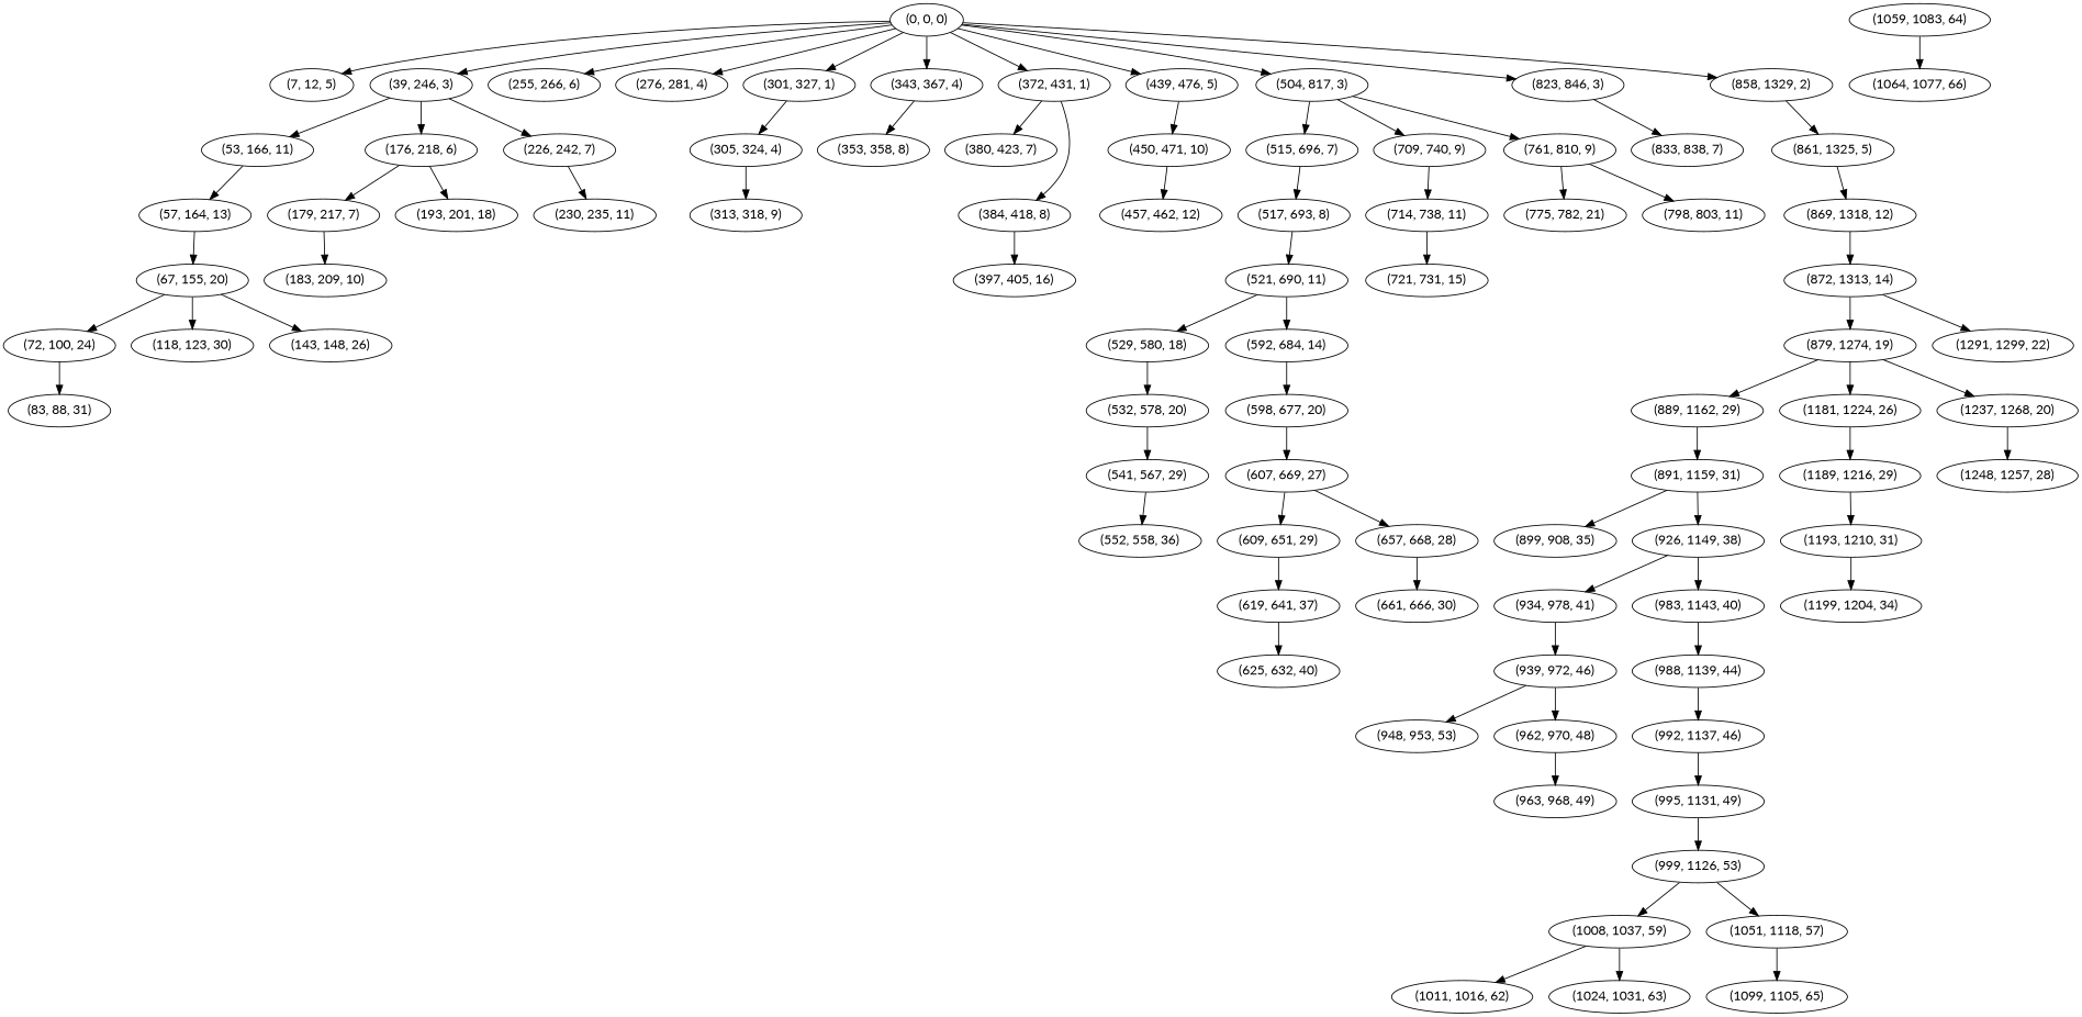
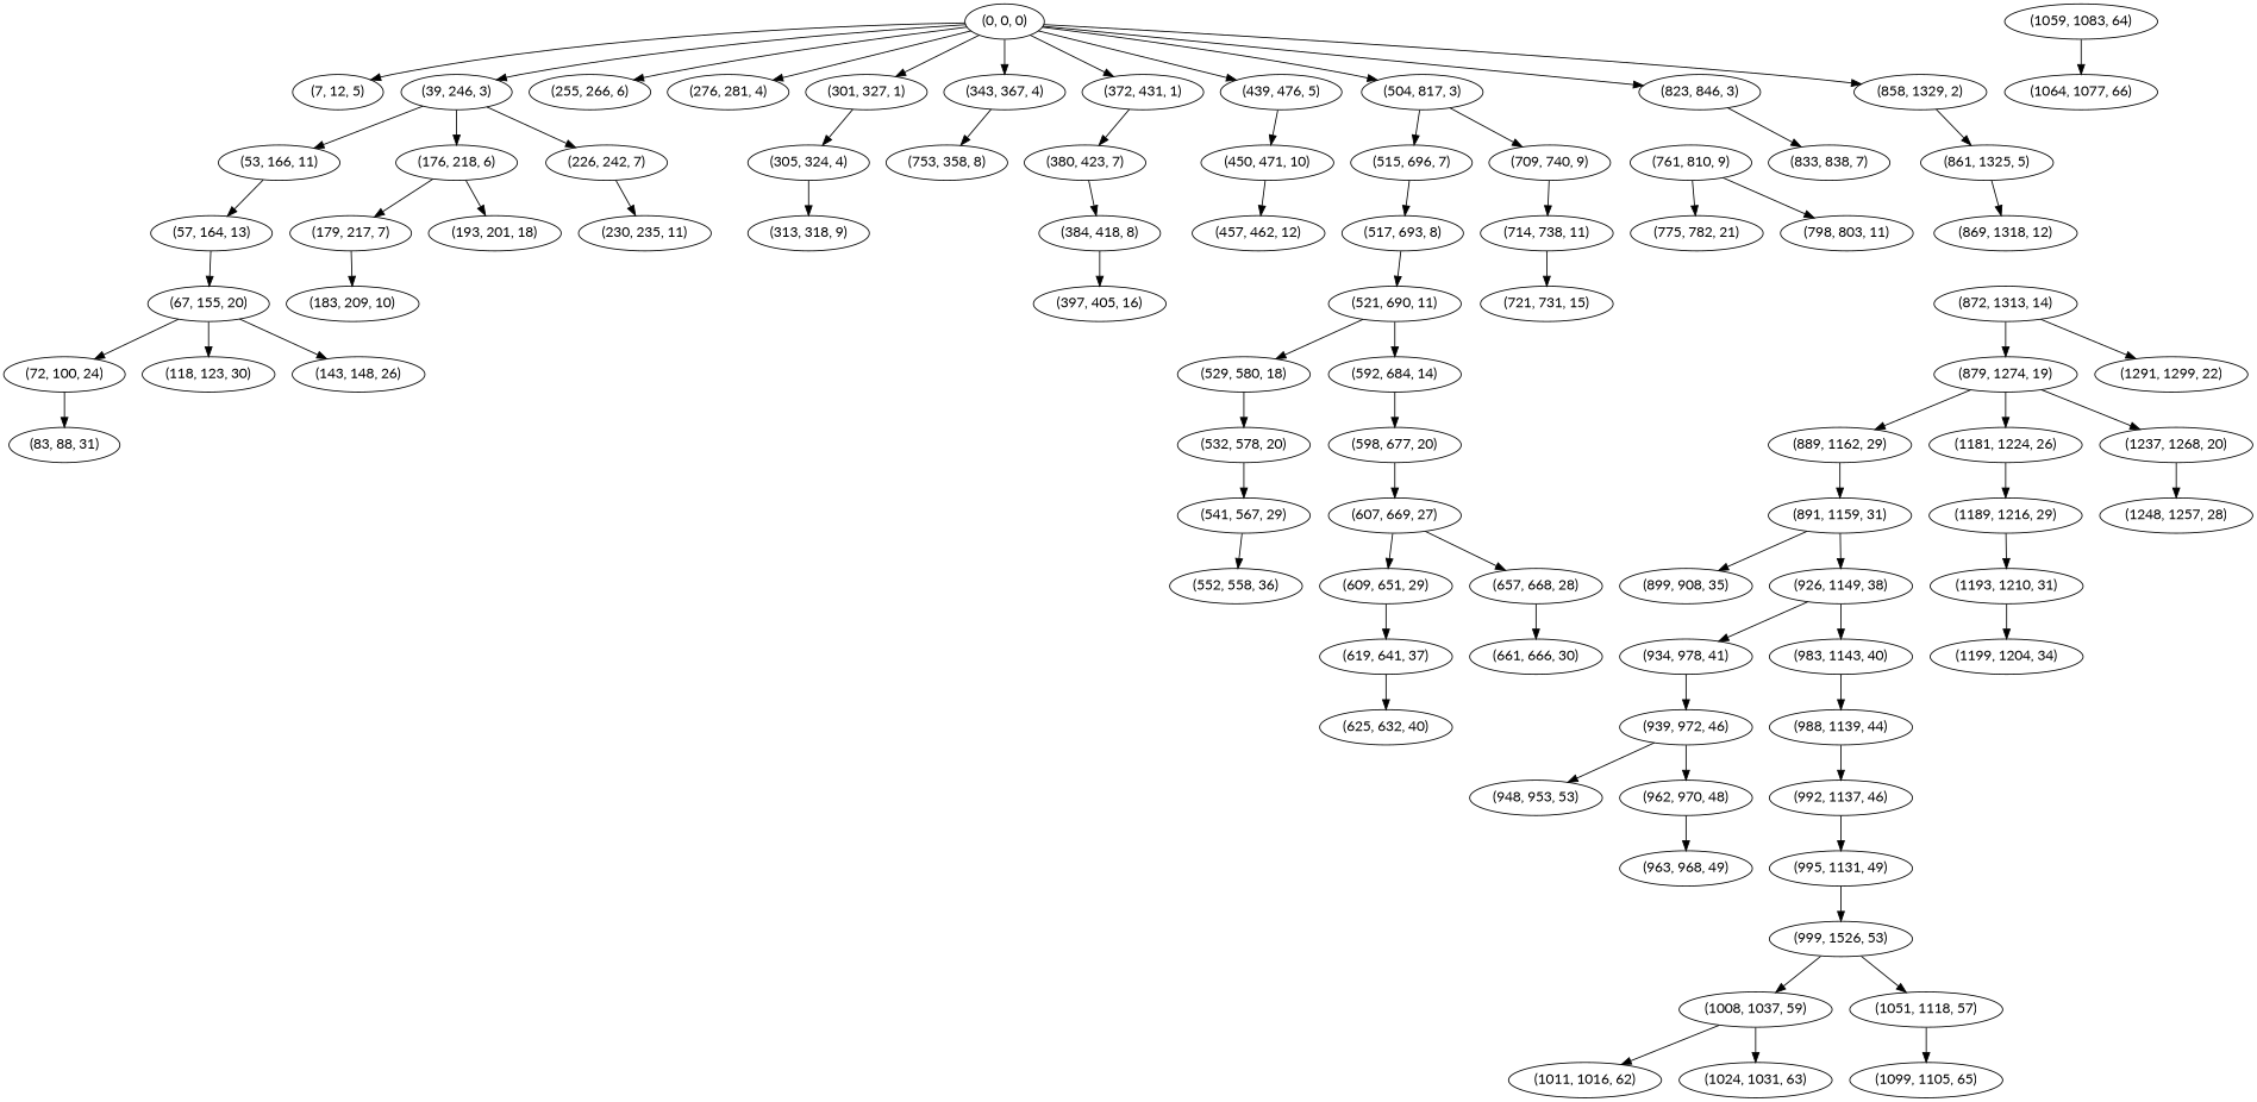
  digraph {
    fontname=Lato
    node [fontname=Lato]
    edge [fontname=Lato]
    "(0, 0, 0)"
    "(7, 12, 5)"
    "(39, 246, 3)"
    "(255, 266, 6)"
    "(276, 281, 4)"
    "(301, 327, 1)"
    "(343, 367, 4)"
    "(372, 431, 1)"
    "(439, 476, 5)"
    "(504, 817, 3)"
    "(823, 846, 3)"
    "(858, 1329, 2)"
    "(53, 166, 11)"
    "(176, 218, 6)"
    "(226, 242, 7)"
    "(305, 324, 4)"
-   "(353, 358, 8)"
+   "(353, 358, 8)" [label="(753, 358, 8)"]
    "(380, 423, 7)"
    "(450, 471, 10)"
    "(515, 696, 7)"
    "(709, 740, 9)"
    "(761, 810, 9)"
    "(833, 838, 7)"
    "(861, 1325, 5)"
    "(57, 164, 13)"
    "(179, 217, 7)"
    "(193, 201, 18)"
    "(230, 235, 11)"
    "(67, 155, 20)"
    "(72, 100, 24)"
    "(118, 123, 30)"
    "(143, 148, 26)"
    "(83, 88, 31)"
    "(183, 209, 10)"
    "(313, 318, 9)"
    "(384, 418, 8)"
    "(397, 405, 16)"
    "(457, 462, 12)"
    "(517, 693, 8)"
    "(714, 738, 11)"
    "(775, 782, 21)"
    "(798, 803, 11)"
    "(521, 690, 11)"
    "(529, 580, 18)"
    "(592, 684, 14)"
    "(532, 578, 20)"
    "(598, 677, 20)"
    "(541, 567, 29)"
    "(552, 558, 36)"
    "(607, 669, 27)"
    "(609, 651, 29)"
    "(657, 668, 28)"
    "(619, 641, 37)"
    "(661, 666, 30)"
    "(625, 632, 40)"
    "(721, 731, 15)"
    "(869, 1318, 12)"
    "(872, 1313, 14)"
    "(879, 1274, 19)"
    "(1291, 1299, 22)"
    "(889, 1162, 29)"
    "(1181, 1224, 26)"
    "(1237, 1268, 20)"
    "(891, 1159, 31)"
    "(1189, 1216, 29)"
    "(1248, 1257, 28)"
    "(899, 908, 35)"
    "(926, 1149, 38)"
    "(934, 978, 41)"
    "(983, 1143, 40)"
    "(939, 972, 46)"
    "(988, 1139, 44)"
    "(948, 953, 53)"
    "(962, 970, 48)"
    "(963, 968, 49)"
    "(992, 1137, 46)"
    "(995, 1131, 49)"
-   "(999, 1126, 53)"
+   "(999, 1126, 53)" [label="(999, 1526, 53)"]
    "(1008, 1037, 59)"
    "(1051, 1118, 57)"
    "(1011, 1016, 62)"
    "(1024, 1031, 63)"
    "(1099, 1105, 65)"
    "(1059, 1083, 64)"
    "(1064, 1077, 66)"
    "(1193, 1210, 31)"
    "(1199, 1204, 34)"
    "(0, 0, 0)" -> "(7, 12, 5)"
    "(0, 0, 0)" -> "(39, 246, 3)"
    "(0, 0, 0)" -> "(255, 266, 6)"
    "(0, 0, 0)" -> "(276, 281, 4)"
    "(0, 0, 0)" -> "(301, 327, 1)"
    "(0, 0, 0)" -> "(343, 367, 4)"
    "(0, 0, 0)" -> "(372, 431, 1)"
    "(0, 0, 0)" -> "(439, 476, 5)"
    "(0, 0, 0)" -> "(504, 817, 3)"
    "(0, 0, 0)" -> "(823, 846, 3)"
    "(0, 0, 0)" -> "(858, 1329, 2)"
    "(39, 246, 3)" -> "(53, 166, 11)"
    "(39, 246, 3)" -> "(176, 218, 6)"
    "(39, 246, 3)" -> "(226, 242, 7)"
    "(301, 327, 1)" -> "(305, 324, 4)"
    "(343, 367, 4)" -> "(353, 358, 8)"
    "(372, 431, 1)" -> "(380, 423, 7)"
    "(439, 476, 5)" -> "(450, 471, 10)"
    "(504, 817, 3)" -> "(515, 696, 7)"
    "(504, 817, 3)" -> "(709, 740, 9)"
-   "(504, 817, 3)" -> "(761, 810, 9)"
    "(823, 846, 3)" -> "(833, 838, 7)"
    "(858, 1329, 2)" -> "(861, 1325, 5)"
    "(53, 166, 11)" -> "(57, 164, 13)"
    "(176, 218, 6)" -> "(179, 217, 7)"
    "(176, 218, 6)" -> "(193, 201, 18)"
    "(226, 242, 7)" -> "(230, 235, 11)"
    "(305, 324, 4)" -> "(313, 318, 9)"
-   "(372, 431, 1)" -> "(384, 418, 8)"
+   "(380, 423, 7)" -> "(384, 418, 8)"
    "(450, 471, 10)" -> "(457, 462, 12)"
    "(515, 696, 7)" -> "(517, 693, 8)"
    "(709, 740, 9)" -> "(714, 738, 11)"
    "(761, 810, 9)" -> "(775, 782, 21)"
    "(761, 810, 9)" -> "(798, 803, 11)"
    "(861, 1325, 5)" -> "(869, 1318, 12)"
    "(57, 164, 13)" -> "(67, 155, 20)"
    "(179, 217, 7)" -> "(183, 209, 10)"
    "(67, 155, 20)" -> "(72, 100, 24)"
    "(67, 155, 20)" -> "(118, 123, 30)"
    "(67, 155, 20)" -> "(143, 148, 26)"
    "(72, 100, 24)" -> "(83, 88, 31)"
    "(384, 418, 8)" -> "(397, 405, 16)"
    "(517, 693, 8)" -> "(521, 690, 11)"
    "(714, 738, 11)" -> "(721, 731, 15)"
    "(521, 690, 11)" -> "(529, 580, 18)"
    "(521, 690, 11)" -> "(592, 684, 14)"
    "(529, 580, 18)" -> "(532, 578, 20)"
    "(592, 684, 14)" -> "(598, 677, 20)"
    "(532, 578, 20)" -> "(541, 567, 29)"
    "(598, 677, 20)" -> "(607, 669, 27)"
    "(541, 567, 29)" -> "(552, 558, 36)"
    "(607, 669, 27)" -> "(609, 651, 29)"
    "(607, 669, 27)" -> "(657, 668, 28)"
    "(609, 651, 29)" -> "(619, 641, 37)"
    "(657, 668, 28)" -> "(661, 666, 30)"
    "(619, 641, 37)" -> "(625, 632, 40)"
-   "(869, 1318, 12)" -> "(872, 1313, 14)"
    "(872, 1313, 14)" -> "(879, 1274, 19)"
    "(872, 1313, 14)" -> "(1291, 1299, 22)"
    "(879, 1274, 19)" -> "(889, 1162, 29)"
    "(879, 1274, 19)" -> "(1181, 1224, 26)"
    "(879, 1274, 19)" -> "(1237, 1268, 20)"
    "(889, 1162, 29)" -> "(891, 1159, 31)"
    "(1181, 1224, 26)" -> "(1189, 1216, 29)"
    "(1237, 1268, 20)" -> "(1248, 1257, 28)"
    "(891, 1159, 31)" -> "(899, 908, 35)"
    "(891, 1159, 31)" -> "(926, 1149, 38)"
    "(1189, 1216, 29)" -> "(1193, 1210, 31)"
    "(926, 1149, 38)" -> "(934, 978, 41)"
    "(926, 1149, 38)" -> "(983, 1143, 40)"
    "(934, 978, 41)" -> "(939, 972, 46)"
    "(983, 1143, 40)" -> "(988, 1139, 44)"
    "(939, 972, 46)" -> "(948, 953, 53)"
    "(939, 972, 46)" -> "(962, 970, 48)"
    "(988, 1139, 44)" -> "(992, 1137, 46)"
    "(962, 970, 48)" -> "(963, 968, 49)"
    "(992, 1137, 46)" -> "(995, 1131, 49)"
    "(995, 1131, 49)" -> "(999, 1126, 53)"
    "(999, 1126, 53)" -> "(1008, 1037, 59)"
    "(999, 1126, 53)" -> "(1051, 1118, 57)"
    "(1008, 1037, 59)" -> "(1011, 1016, 62)"
    "(1008, 1037, 59)" -> "(1024, 1031, 63)"
    "(1051, 1118, 57)" -> "(1099, 1105, 65)"
    "(1059, 1083, 64)" -> "(1064, 1077, 66)"
    "(1193, 1210, 31)" -> "(1199, 1204, 34)"
  }
